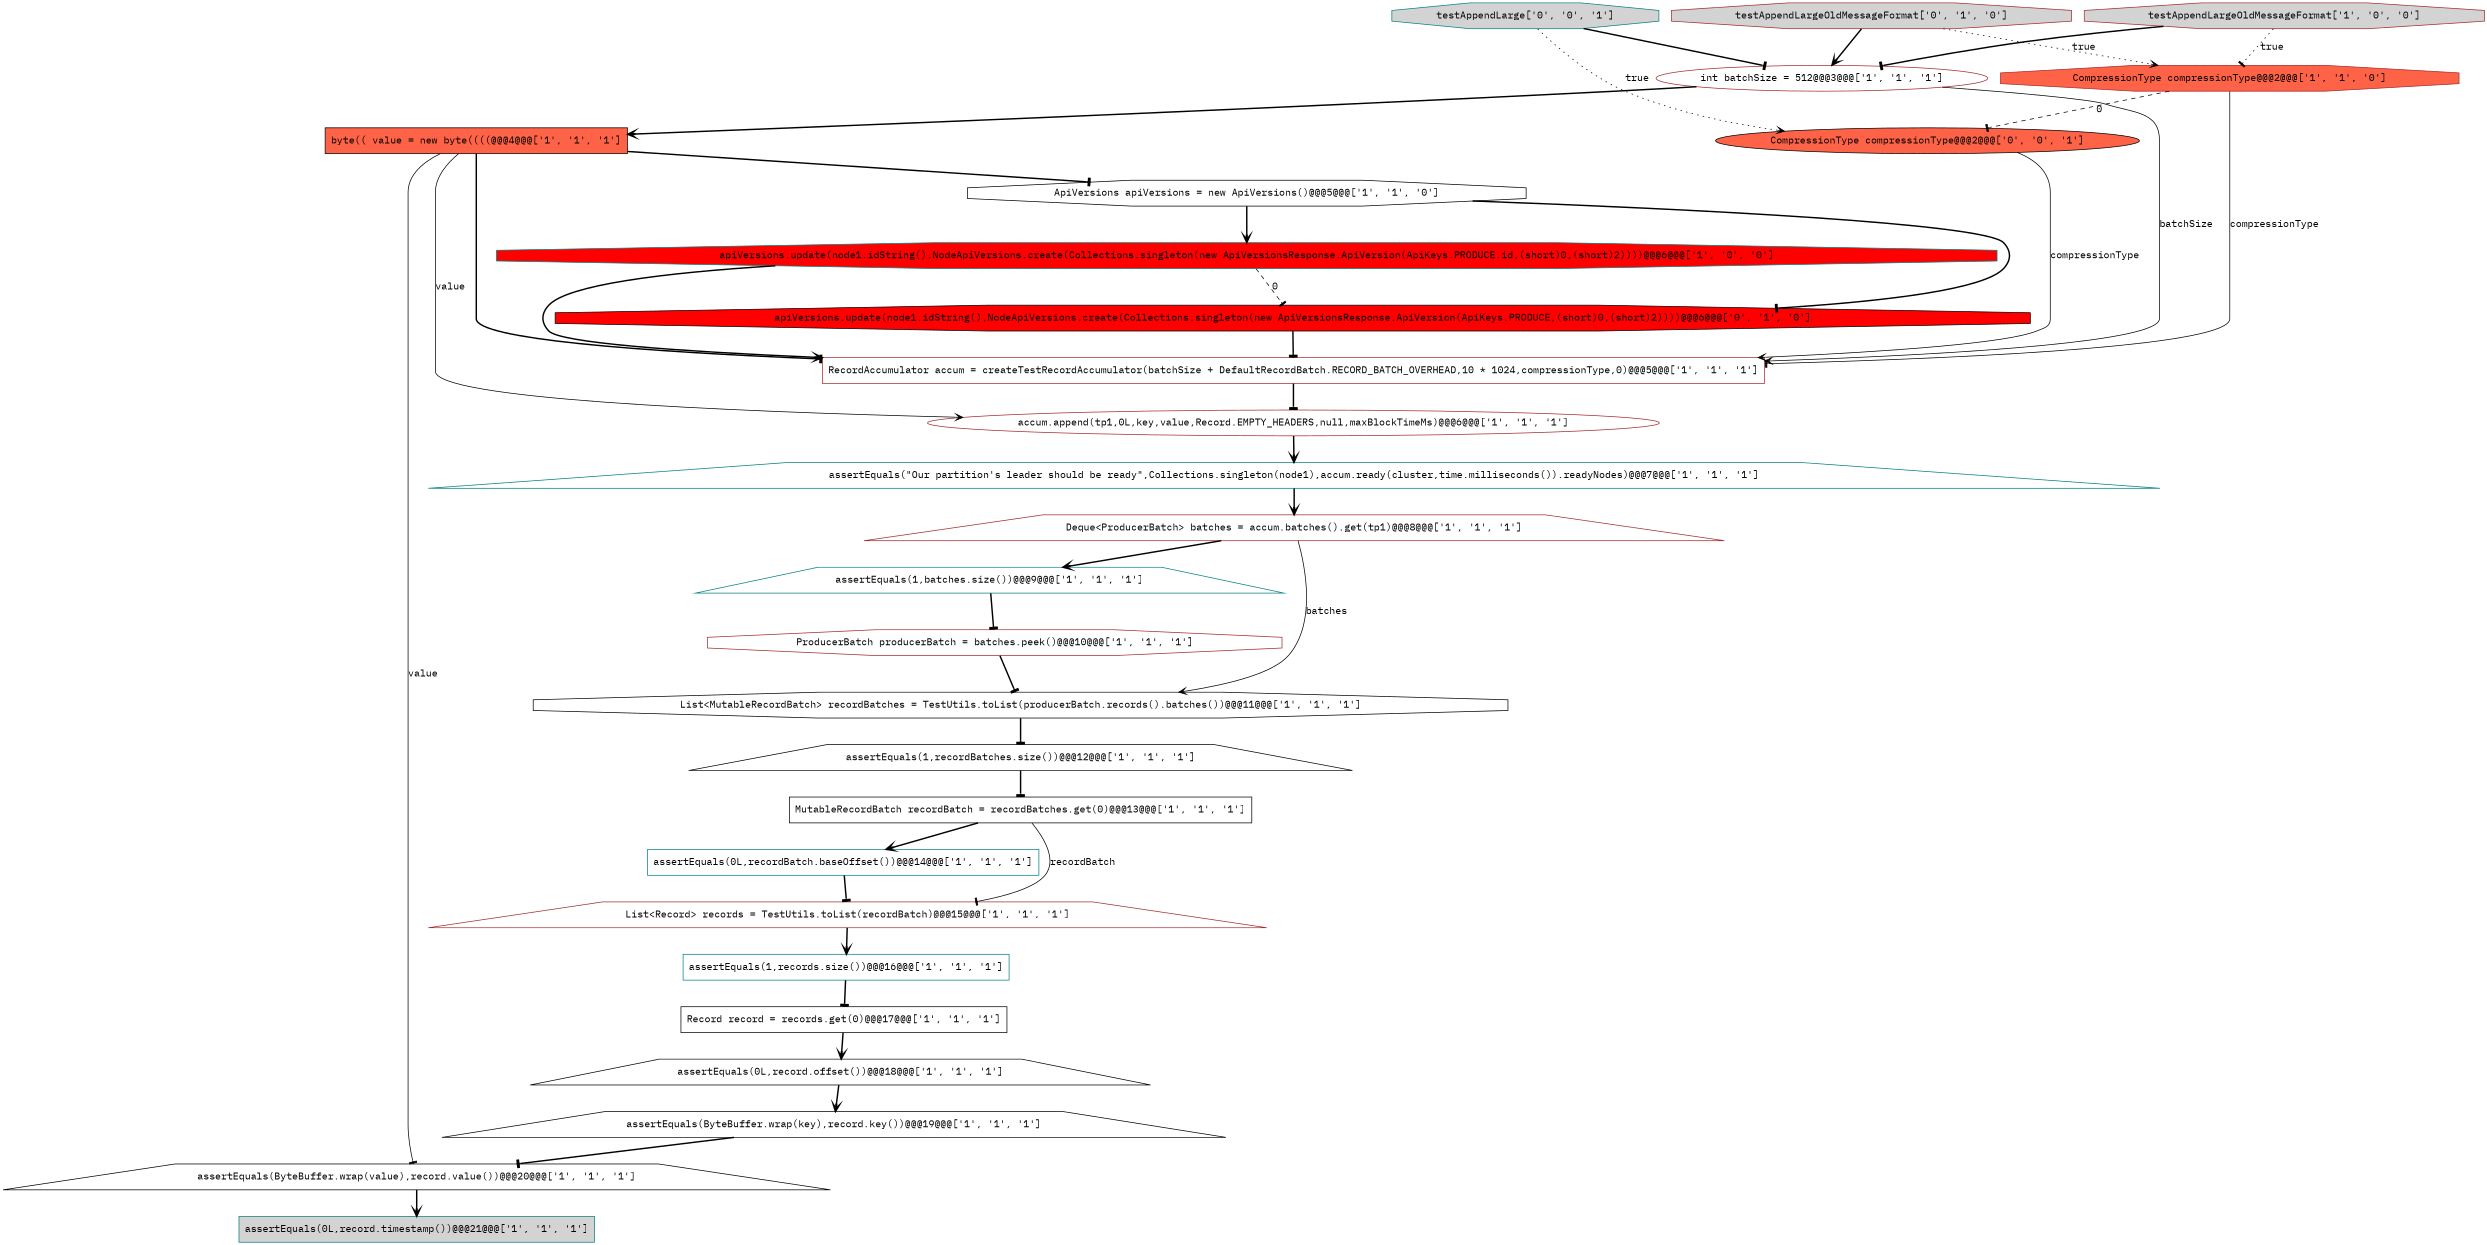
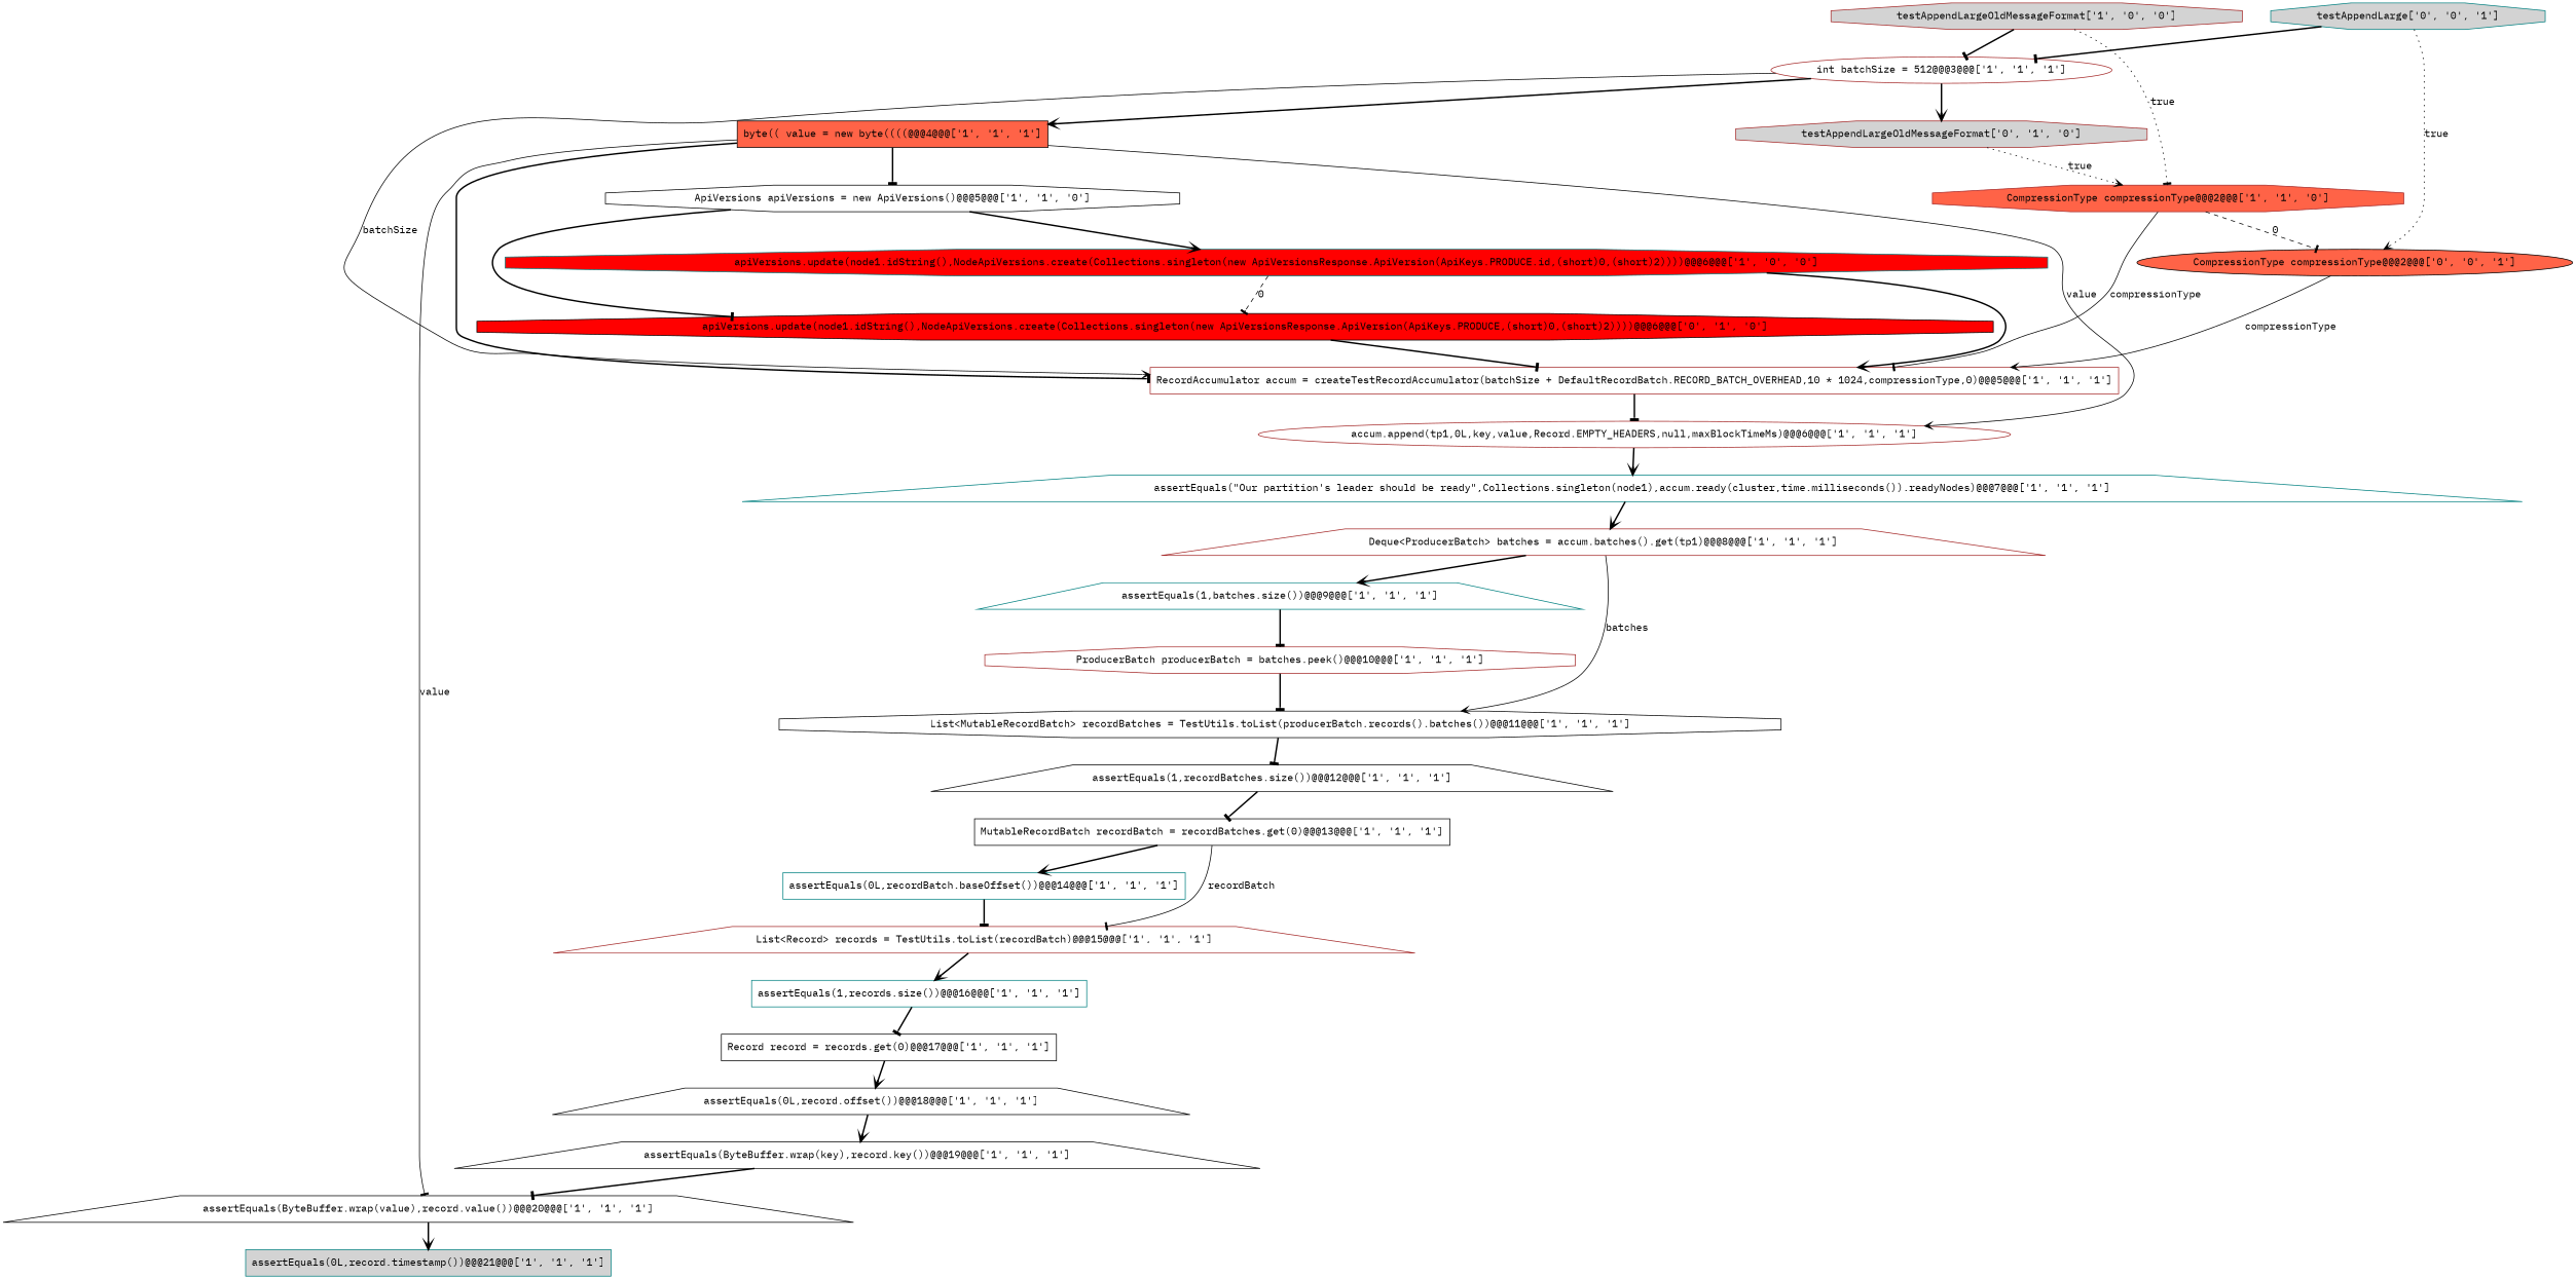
  digraph {
    fontname="IBM Plex Mono"
    node [color=black fillcolor=white fontname="IBM Plex Mono" shape=octagon style=filled]
    edge [arrowhead=tee fontname="IBM Plex Mono" style=bold]
    n1 [color=brown label="ProducerBatch producerBatch = batches.peek()@@@10@@@['1', '1', '1']"]
    n2 [label="List<MutableRecordBatch> recordBatches = TestUtils.toList(producerBatch.records().batches())@@@11@@@['1', '1', '1']"]
    n3 [label="assertEquals(1,recordBatches.size())@@@12@@@['1', '1', '1']" shape=trapezium]
    n4 [color=teal label="assertEquals(0L,recordBatch.baseOffset())@@@14@@@['1', '1', '1']" shape=box]
    n5 [color=brown label="List<Record> records = TestUtils.toList(recordBatch)@@@15@@@['1', '1', '1']" shape=trapezium]
    n6 [color=teal label="assertEquals(1,records.size())@@@16@@@['1', '1', '1']" shape=box]
    n7 [color=brown label="Deque<ProducerBatch> batches = accum.batches().get(tp1)@@@8@@@['1', '1', '1']" shape=trapezium]
    n8 [color=teal label="assertEquals(1,batches.size())@@@9@@@['1', '1', '1']" shape=trapezium]
    n9 [label="assertEquals(0L,record.offset())@@@18@@@['1', '1', '1']" shape=trapezium]
    n10 [label="assertEquals(ByteBuffer.wrap(key),record.key())@@@19@@@['1', '1', '1']" shape=trapezium]
    n11 [label="assertEquals(ByteBuffer.wrap(value),record.value())@@@20@@@['1', '1', '1']" shape=trapezium]
    n12 [color=teal fillcolor=lightgray label="testAppendLarge['0', '0', '1']"]
    n13 [color=brown label="int batchSize = 512@@@3@@@['1', '1', '1']" shape=ellipse]
    n14 [fillcolor=tomato label="CompressionType compressionType@@@2@@@['0', '0', '1']" shape=ellipse]
    n15 [fillcolor=tomato label="byte(( value = new byte((((@@@4@@@['1', '1', '1']" shape=box]
    n16 [color=brown label="RecordAccumulator accum = createTestRecordAccumulator(batchSize + DefaultRecordBatch.RECORD_BATCH_OVERHEAD,10 * 1024,compressionType,0)@@@5@@@['1', '1', '1']" shape=box]
    n17 [label="Record record = records.get(0)@@@17@@@['1', '1', '1']" shape=box]
    n18 [label="ApiVersions apiVersions = new ApiVersions()@@@5@@@['1', '1', '0']"]
    n19 [color=brown label="accum.append(tp1,0L,key,value,Record.EMPTY_HEADERS,null,maxBlockTimeMs)@@@6@@@['1', '1', '1']" shape=ellipse]
    n20 [color=teal fillcolor=lightgray label="assertEquals(0L,record.timestamp())@@@21@@@['1', '1', '1']" shape=box]
    n21 [color=teal fillcolor=red label="apiVersions.update(node1.idString(),NodeApiVersions.create(Collections.singleton(new ApiVersionsResponse.ApiVersion(ApiKeys.PRODUCE.id,(short)0,(short)2))))@@@6@@@['1', '0', '0']"]
    n22 [fillcolor=red label="apiVersions.update(node1.idString(),NodeApiVersions.create(Collections.singleton(new ApiVersionsResponse.ApiVersion(ApiKeys.PRODUCE,(short)0,(short)2))))@@@6@@@['0', '1', '0']"]
    n23 [color=teal label="assertEquals(\"Our partition's leader should be ready\",Collections.singleton(node1),accum.ready(cluster,time.milliseconds()).readyNodes)@@@7@@@['1', '1', '1']" shape=trapezium]
    n24 [color=brown fillcolor=lightgray label="testAppendLargeOldMessageFormat['1', '0', '0']"]
    n25 [color=brown fillcolor=tomato label="CompressionType compressionType@@@2@@@['1', '1', '0']"]
    n26 [label="MutableRecordBatch recordBatch = recordBatches.get(0)@@@13@@@['1', '1', '1']" shape=box]
    n27 [color=brown fillcolor=lightgray label="testAppendLargeOldMessageFormat['0', '1', '0']"]
    n1 -> n2
    n2 -> n3
    n3 -> n26
    n4 -> n5
    n5 -> n6 [arrowhead=vee]
    n6 -> n17
    n7 -> n2 [arrowhead=vee label=batches style=solid]
    n7 -> n8 [arrowhead=vee]
    n8 -> n1
    n9 -> n10 [arrowhead=vee]
    n10 -> n11
    n11 -> n20 [arrowhead=vee]
    n12 -> n13
    n12 -> n14 [arrowhead=vee label=true style=dotted]
    n13 -> n15 [arrowhead=vee]
    n13 -> n16 [arrowhead=vee label=batchSize style=solid]
    n14 -> n16 [arrowhead=vee label=compressionType style=solid]
    n15 -> n11 [label=value style=solid]
    n15 -> n16
    n15 -> n18
    n15 -> n19 [arrowhead=vee label=value style=solid]
    n16 -> n19
    n17 -> n9 [arrowhead=vee]
    n18 -> n21 [arrowhead=vee]
    n18 -> n22
    n19 -> n23 [arrowhead=vee]
    n21 -> n16 [arrowhead=vee]
    n21 -> n22 [label=0 style=dashed]
    n22 -> n16
    n23 -> n7 [arrowhead=vee]
    n24 -> n13
    n24 -> n25 [label=true style=dotted]
    n25 -> n14 [label=0 style=dashed]
    n25 -> n16 [label=compressionType style=solid]
    n26 -> n4 [arrowhead=vee]
    n26 -> n5 [label=recordBatch style=solid]
-   n27 -> n13 [arrowhead=vee]
+   n13 -> n27 [arrowhead=vee]
    n27 -> n25 [arrowhead=vee label=true style=dotted]
  }
